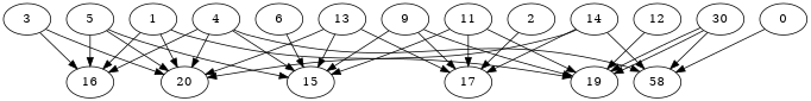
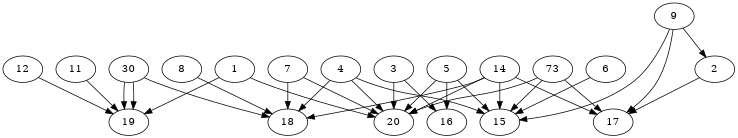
  digraph {
    node [alpha=0.02]
    1 [expect_size=41901056]
    16 [alpha=0.19 expect_size=42904576]
    19 [alpha=0.00 expect_size=19614720]
    20 [alpha=0.07 expect_size=11043840]
    2 [alpha=0.07 expect_size=12038144]
    17 [alpha=0.15 expect_size=10126336]
    3 [alpha=0.18 expect_size=51890176]
    4 [alpha=0.08 expect_size=25859072]
    15 [alpha=0.17 expect_size=38560768]
-   18 [alpha=0.10 expect_size=31464448 label=58]
+   18 [alpha=0.10 expect_size=31464448]
    5 [expect_size=35614720]
    6 [alpha=0.06 expect_size=5449728]
-   8 [alpha=0.15 expect_size=7676928 label=0]
+   7 [alpha=0.09 expect_size=50800640]
+   8 [alpha=0.15 expect_size=7676928]
    9 [alpha=0.16 expect_size=26578944]
    n16 [alpha=0.12 expect_size=12686336 label=30]
    11 [alpha=0.03 expect_size=47845376]
    12 [alpha=0.11 expect_size=6432768]
-   13 [alpha=0.18 expect_size=22807552]
+   13 [alpha=0.18 expect_size=22807552 label=73]
    14 [alpha=0.09 expect_size=18575360]
-   1 -> 16
    1 -> 19
    1 -> 20
    2 -> 17
    3 -> 16
    3 -> 20
-   4 -> 16
    4 -> 20
    4 -> 15
    4 -> 18
    5 -> 16
    5 -> 20
    5 -> 15
    6 -> 15
+   7 -> 20
+   7 -> 18
    8 -> 18
-   9 -> 19
+   9 -> 2
    9 -> 17
    9 -> 15
    n16 -> 19
    n16 -> 19
    n16 -> 18
    11 -> 19
-   11 -> 17
-   11 -> 15
+   14 -> 15
    12 -> 19
    13 -> 20
    13 -> 17
    13 -> 15
    14 -> 20
    14 -> 17
    14 -> 18
  }
